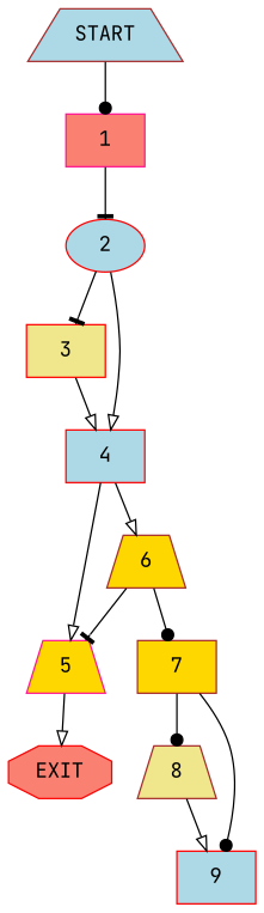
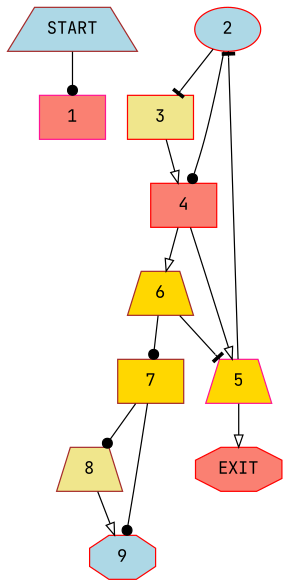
  digraph {
    fontname="JetBrains Mono"
    node [color=red fillcolor=lightblue fontname="JetBrains Mono" shape=trapezium style=filled]
    edge [arrowhead=onormal fontname="JetBrains Mono"]
    n1 [color=brown label=START]
    1 [color=deeppink fillcolor=salmon shape=box]
    2 [shape=ellipse]
    n4 [fillcolor=salmon label=EXIT shape=octagon]
    3 [fillcolor=khaki shape=box]
-   4 [shape=box]
+   4 [fillcolor=salmon shape=box]
    5 [color=deeppink fillcolor=gold]
    6 [color=brown fillcolor=gold]
    7 [color=brown fillcolor=gold shape=box]
    8 [color=brown fillcolor=khaki]
-   9 [shape=box]
+   9 [shape=octagon]
    n1 -> 1 [arrowhead=dot]
-   1 -> 2 [arrowhead=tee]
+   5 -> 2 [arrowhead=tee]
    2 -> 3 [arrowhead=tee]
-   2 -> 4
+   2 -> 4 [arrowhead=dot]
    3 -> 4
    4 -> 5
    4 -> 6
    5 -> n4
    6 -> 5 [arrowhead=tee]
    6 -> 7 [arrowhead=dot]
    7 -> 8 [arrowhead=dot]
    7 -> 9 [arrowhead=dot]
    8 -> 9
  }
